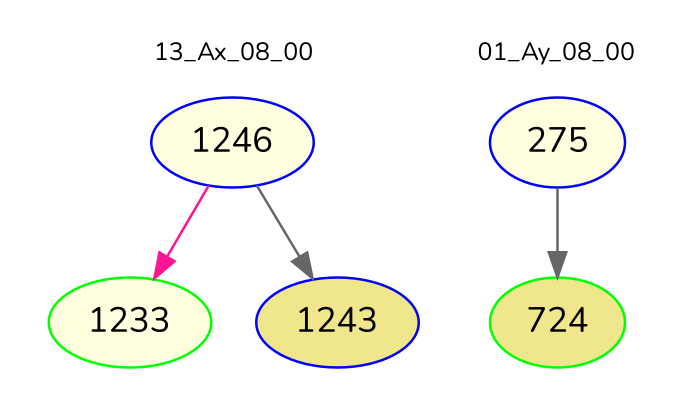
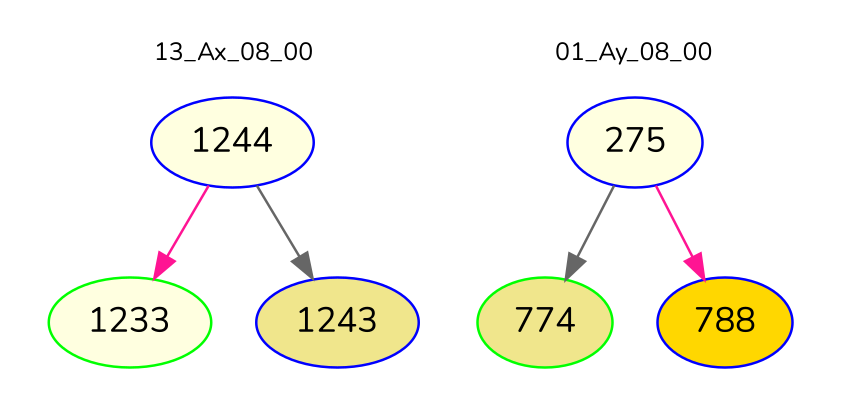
  digraph {
    fontname=Nunito
    node [color=blue fillcolor=lightyellow fontname=Nunito style=filled]
    edge [color=deeppink fontname=Nunito]
-   n1 [label=1246]
+   n1 [label=1244]
    n2 [color=green label=1233]
    n3 [fillcolor=khaki label=1243]
    n4 [label=275]
-   n5 [color=green fillcolor=khaki label=724]
+   n5 [color=green fillcolor=khaki label=774]
+   n6 [fillcolor=gold label=788]
    subgraph cluster_1 {
      color=white
      fontsize=10
      label="13_Ax_08_00"
      n1
      n2
      n3
    }
    subgraph cluster_2 {
      color=white
      fontsize=10
      label="01_Ay_08_00"
      n4
      n5
+     n6
    }
    n1 -> n2
    n1 -> n3 [color=gray40]
    n4 -> n5 [color=gray40]
+   n4 -> n6
  }
